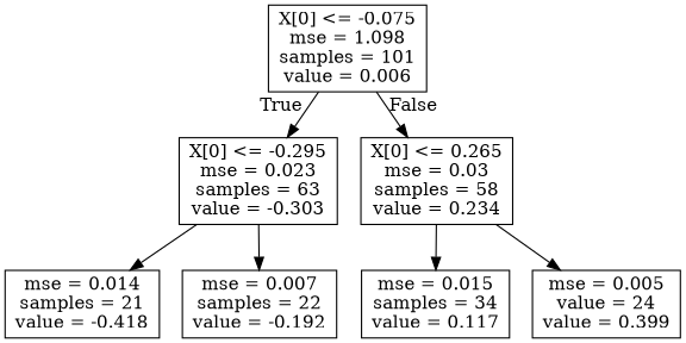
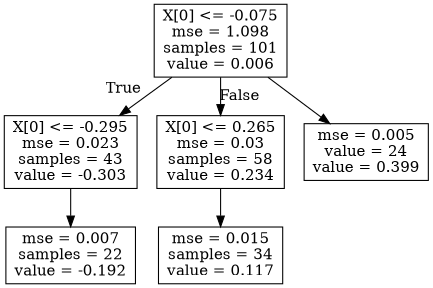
  digraph {
    node [shape=box]
    n1 [label="X[0] <= -0.075\nmse = 1.098\nsamples = 101\nvalue = 0.006"]
-   n2 [label="X[0] <= -0.295\nmse = 0.023\nsamples = 63\nvalue = -0.303"]
+   n2 [label="X[0] <= -0.295\nmse = 0.023\nsamples = 43\nvalue = -0.303"]
    n3 [label="X[0] <= 0.265\nmse = 0.03\nsamples = 58\nvalue = 0.234"]
-   n4 [label="mse = 0.014\nsamples = 21\nvalue = -0.418"]
    n5 [label="mse = 0.007\nsamples = 22\nvalue = -0.192"]
    n6 [label="mse = 0.015\nsamples = 34\nvalue = 0.117"]
    n7 [label="mse = 0.005\nvalue = 24\nvalue = 0.399"]
    n1 -> n2 [headlabel=True labelangle=45 labeldistance=2.5]
    n1 -> n3 [headlabel=False labelangle=-45 labeldistance=2.5]
-   n2 -> n4
    n2 -> n5
    n3 -> n6
-   n3 -> n7
+   n1 -> n7
  }
